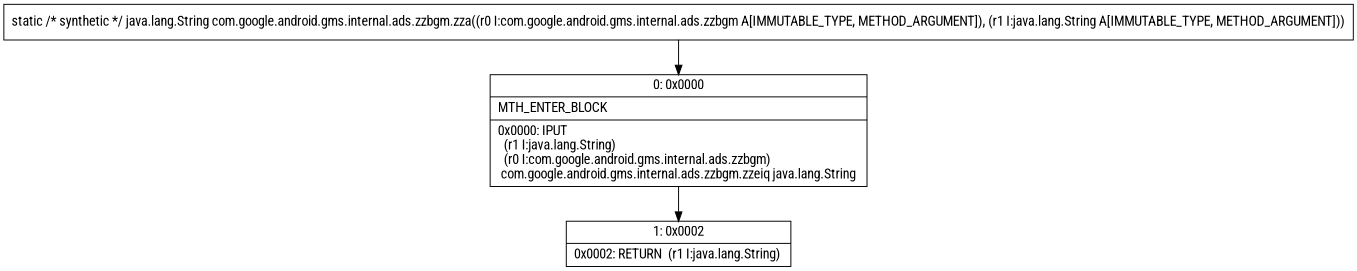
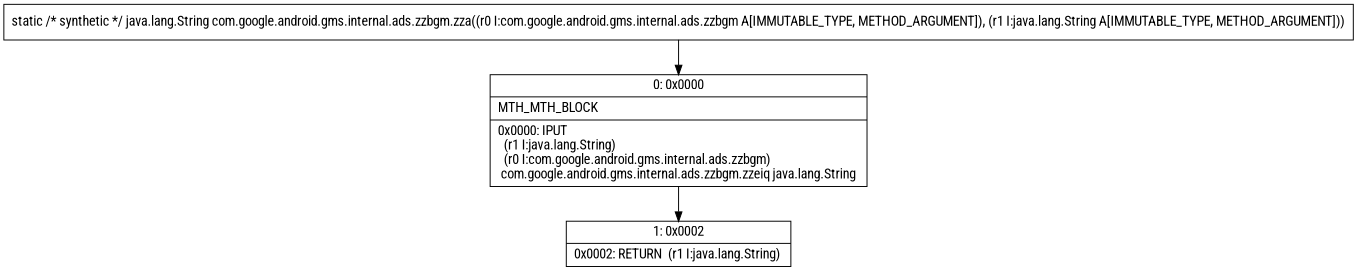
  digraph {
    fontname="Roboto Condensed"
    node [shape=record fontname="Roboto Condensed"]
    edge [fontname="Roboto Condensed"]
-   n1 [label="{0\:\ 0x0000|MTH_ENTER_BLOCK\l|0x0000: IPUT  \l  (r1 I:java.lang.String)\l  (r0 I:com.google.android.gms.internal.ads.zzbgm)\l com.google.android.gms.internal.ads.zzbgm.zzeiq java.lang.String \l}"]
+   n1 [label="{0\:\ 0x0000|MTH_MTH_BLOCK\l|0x0000: IPUT  \l  (r1 I:java.lang.String)\l  (r0 I:com.google.android.gms.internal.ads.zzbgm)\l com.google.android.gms.internal.ads.zzbgm.zzeiq java.lang.String \l}"]
    n2 [label="{1\:\ 0x0002|0x0002: RETURN  (r1 I:java.lang.String) \l}"]
    n3 [label="{static \/* synthetic *\/ java.lang.String com.google.android.gms.internal.ads.zzbgm.zza((r0 I:com.google.android.gms.internal.ads.zzbgm A[IMMUTABLE_TYPE, METHOD_ARGUMENT]), (r1 I:java.lang.String A[IMMUTABLE_TYPE, METHOD_ARGUMENT])) }"]
    n1 -> n2
    n3 -> n1
  }
